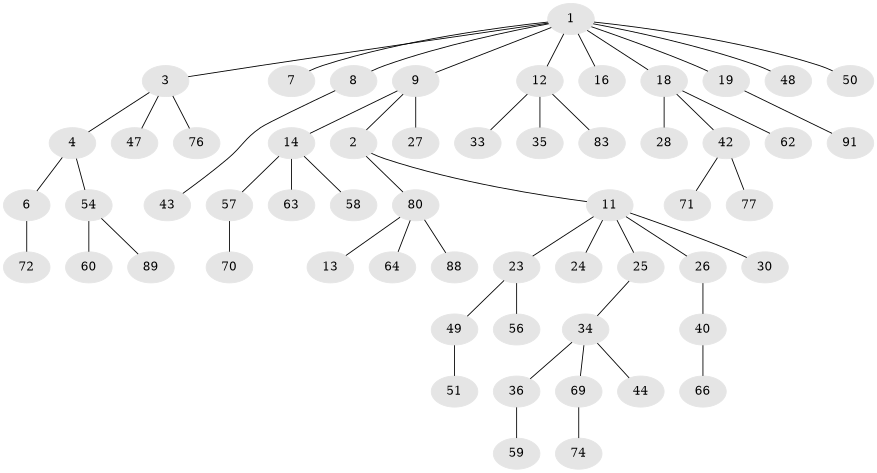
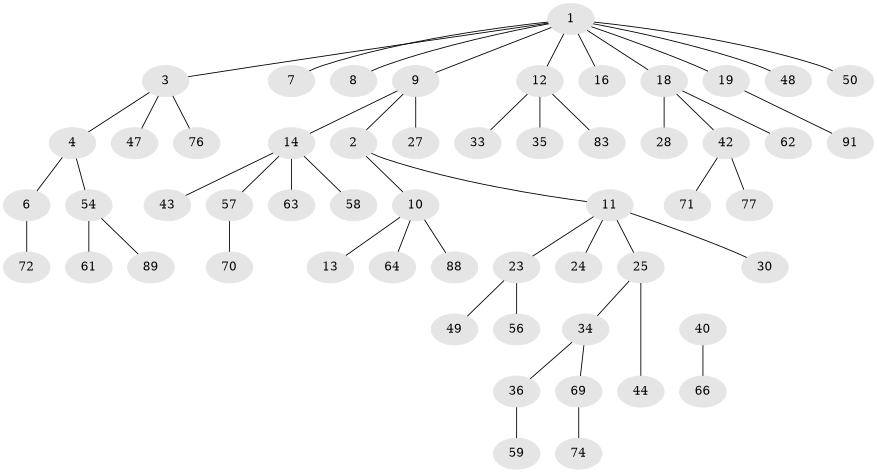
  graph {
    node [color=gray90 style=filled]
    1 [super="+5"]
    3 [super="+15"]
    7 [super="+21"]
    8 [super="+22"]
    9 [super="+17"]
    12 [super="+58"]
    16 [super="+81"]
    18 [super="+20"]
    19 [super="+29"]
    48
    50
    2 [super="+55"]
-   10 [super="+79" label=80]
+   10 [super="+79"]
    11 [super="+90"]
    4 [super="+46"]
    47 [super="+53"]
    76
    14 [super="+39"]
    27 [super="+31"]
    33 [super="+65"]
    35
    83
    28 [super="+52"]
    42 [super="+60"]
    62
    91
    13 [super="+38"]
    64
    88
    23 [super="+37"]
    24
    25 [super="+32"]
-   26
    30
    6 [super="+73"]
    54
    72
-   61 [label=60]
+   61
    89
    43
    57 [super="+87"]
    63
    n43 [label=58 super="+85"]
    49 [super="+82"]
    56 [super="+67"]
    34 [super="+41"]
    40 [super="+45"]
    70
    71
    77
-   51
    36 [super="+75"]
    44 [super="+78"]
    69 [super="+84"]
    66
    59
    74 [super="+86"]
    1 -- 3
    1 -- 7
    1 -- 8
    1 -- 9
    1 -- 12
    1 -- 16
    1 -- 18
    1 -- 19
    1 -- 48
    1 -- 50
    3 -- 4
    3 -- 47
    3 -- 76
    9 -- 2
    9 -- 14
    9 -- 27
    12 -- 33
    12 -- 35
    12 -- 83
    18 -- 28
    18 -- 42
    18 -- 62
    19 -- 91
    2 -- 10
    2 -- 11
    10 -- 13
    10 -- 64
    10 -- 88
    11 -- 23
    11 -- 24
    11 -- 25
-   11 -- 26
    11 -- 30
    4 -- 6
    4 -- 54
-   8 -- 43
+   14 -- 43
    14 -- 57
    14 -- 63
    14 -- n43
    42 -- 71
    42 -- 77
    23 -- 49
    23 -- 56
    25 -- 34
-   26 -- 40
    6 -- 72
    54 -- 61
    54 -- 89
    57 -- 70
-   49 -- 51
    34 -- 36
-   34 -- 44
+   25 -- 44
    34 -- 69
    40 -- 66
    36 -- 59
    69 -- 74
  }
